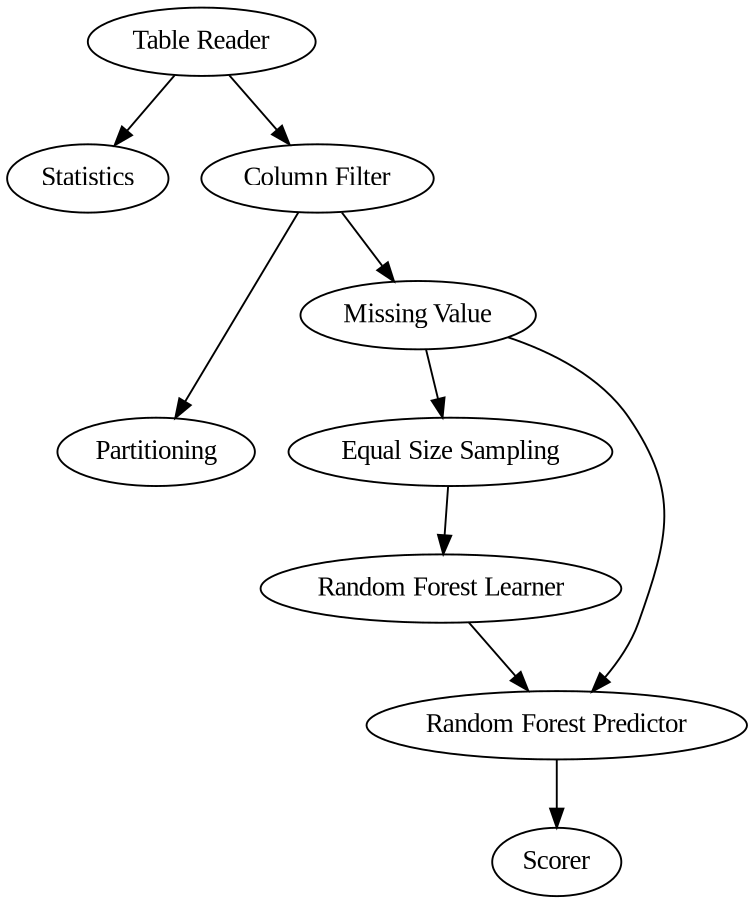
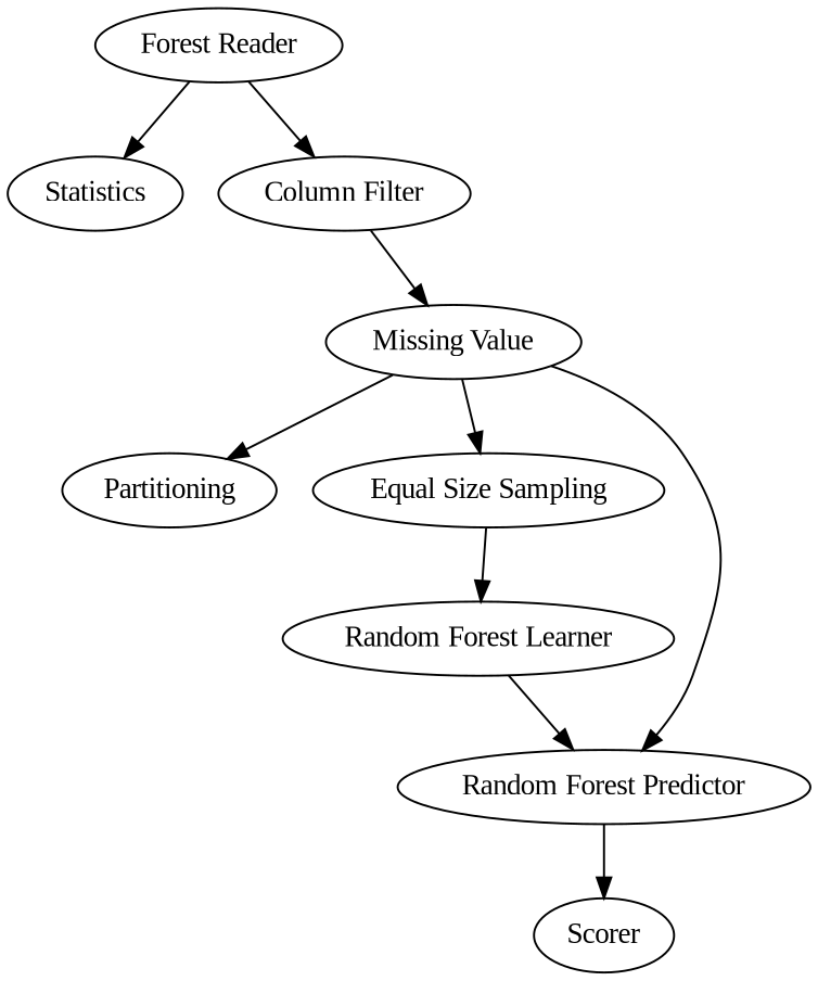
  digraph {
    fontname="Liberation Serif"
    rankdir=TB
    node [fontname="Liberation Serif"]
    edge [fontname="Liberation Serif"]
    n1 [label=Partitioning]
    n2 [label="Equal Size Sampling"]
    n3 [label="Random Forest Learner"]
    n4 [label="Random Forest Predictor"]
    n5 [label=Scorer]
    n6 [label=Statistics]
    n7 [label="Missing Value"]
-   n8 [label="Table Reader"]
+   n8 [label="Forest Reader"]
    n9 [label="Column Filter"]
    n2 -> n3
    n3 -> n4
    n4 -> n5
-   n9 -> n1
+   n7 -> n1
    n7 -> n2
    n7 -> n4
    n8 -> n6
    n8 -> n9
    n9 -> n7
  }
